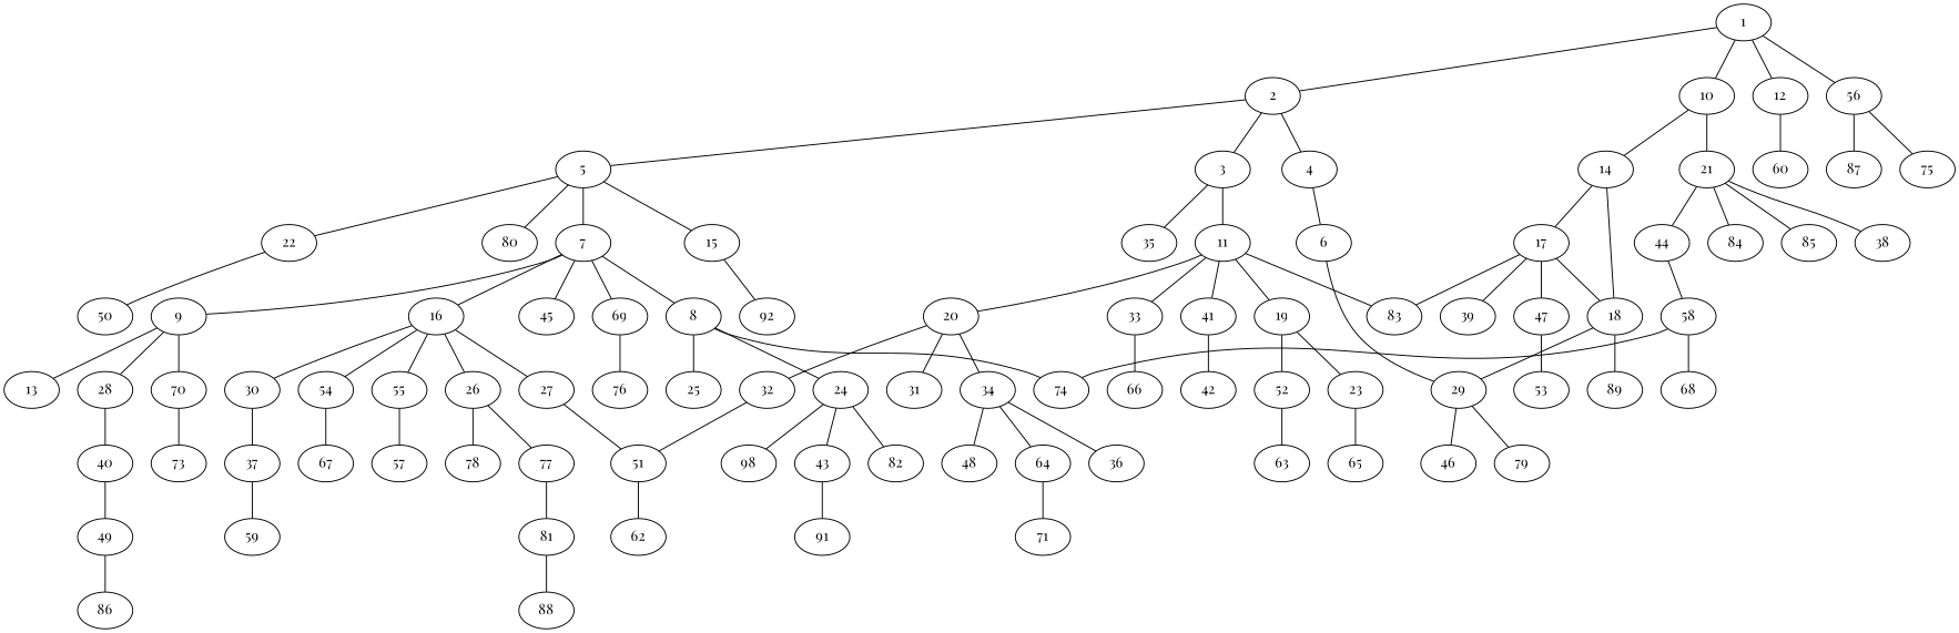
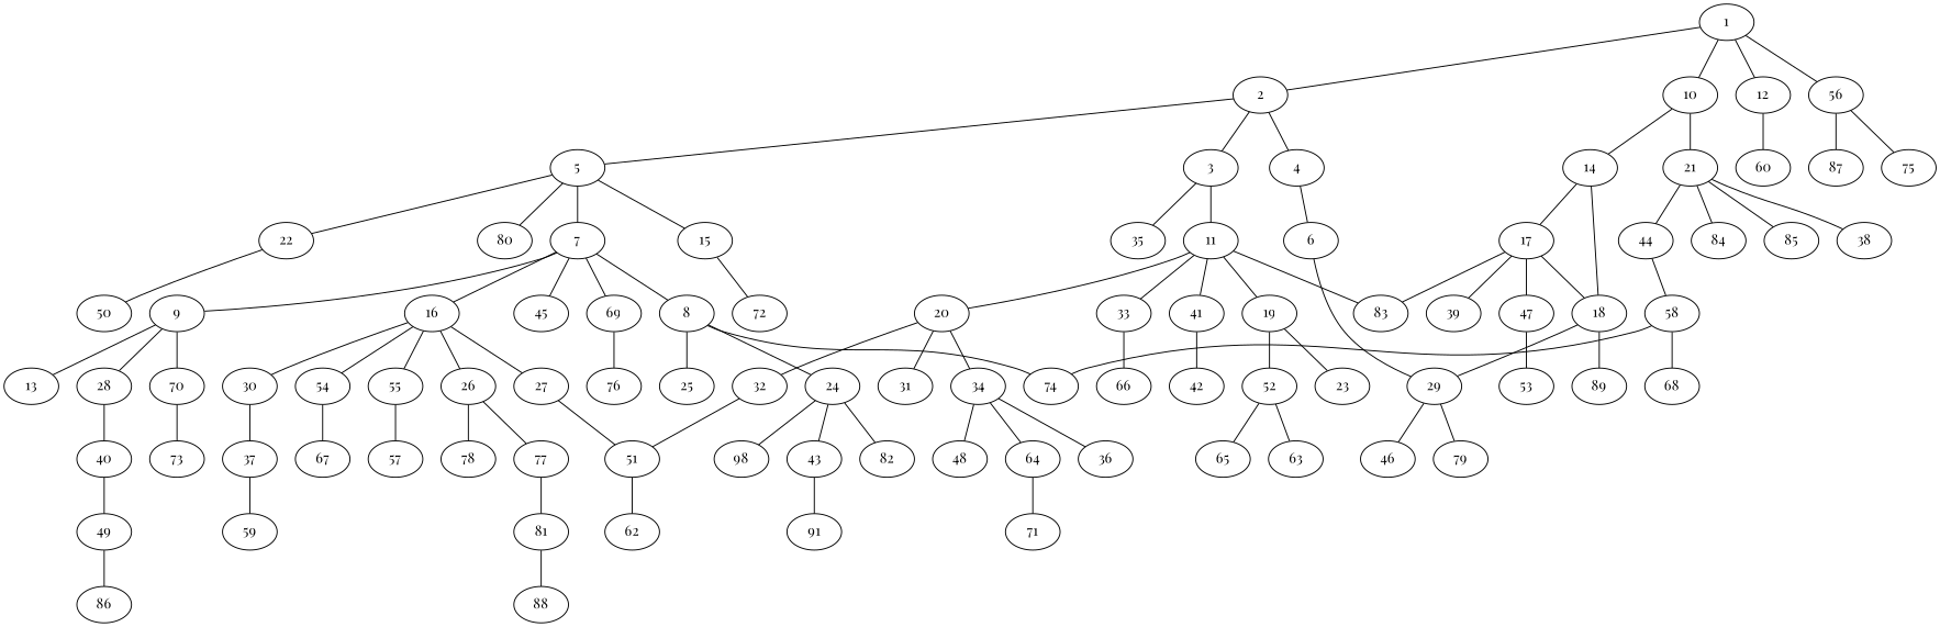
  graph {
    fontname="Playfair Display"
    node [fontname="Playfair Display"]
    edge [fontname="Playfair Display"]
    1
    2
    10
    12
    56
    3
    4
    5
    14
    21
    60
    87
    75
    11
    35
    6
    7
    15
    22
    80
    17
    18
    38
    44
    84
    85
    19
    20
    33
    41
    83
    29
    8
    9
    16
    45
    69
-   72 [label=92]
+   72
    50
    23
    52
    31
    32
    34
    66
    42
    46
    79
    24
    25
    74
    13
    28
    70
    26
    27
    30
    54
    55
    76
    43
    82
    n63 [label=98]
    40
    73
    77
    78
    51
    37
    67
    57
    n72 [label=91]
    49
    39
    47
    89
    58
    65
    63
    36
    48
    64
    53
    81
    62
    59
    71
    68
    88
    86
    1 -- 2
    1 -- 10
    1 -- 12
    1 -- 56
    2 -- 3
    2 -- 4
    2 -- 5
    10 -- 14
    10 -- 21
    12 -- 60
    56 -- 87
    56 -- 75
    3 -- 11
    3 -- 35
    4 -- 6
    5 -- 7
    5 -- 15
    5 -- 22
    5 -- 80
    14 -- 17
    14 -- 18
    21 -- 38
    21 -- 44
    21 -- 84
    21 -- 85
    11 -- 19
    11 -- 20
    11 -- 33
    11 -- 41
    11 -- 83
    6 -- 29
    7 -- 8
    7 -- 9
    7 -- 16
    7 -- 45
    7 -- 69
    15 -- 72
    22 -- 50
    17 -- 18
    17 -- 83
    17 -- 39
    17 -- 47
    18 -- 29
    18 -- 89
    44 -- 58
    19 -- 23
    19 -- 52
    20 -- 31
    20 -- 32
    20 -- 34
    33 -- 66
    41 -- 42
    29 -- 46
    29 -- 79
    8 -- 24
    8 -- 25
    8 -- 74
    9 -- 13
    9 -- 28
    9 -- 70
    16 -- 26
    16 -- 27
    16 -- 30
    16 -- 54
    16 -- 55
    69 -- 76
-   23 -- 65
+   52 -- 65
    52 -- 63
    32 -- 51
    34 -- 36
    34 -- 48
    34 -- 64
    24 -- 43
    24 -- 82
    24 -- n63
    28 -- 40
    70 -- 73
    26 -- 77
    26 -- 78
    27 -- 51
    30 -- 37
    54 -- 67
    55 -- 57
    43 -- n72
    40 -- 49
    77 -- 81
    51 -- 62
    37 -- 59
    49 -- 86
    47 -- 53
    58 -- 74
    58 -- 68
    64 -- 71
    81 -- 88
  }
